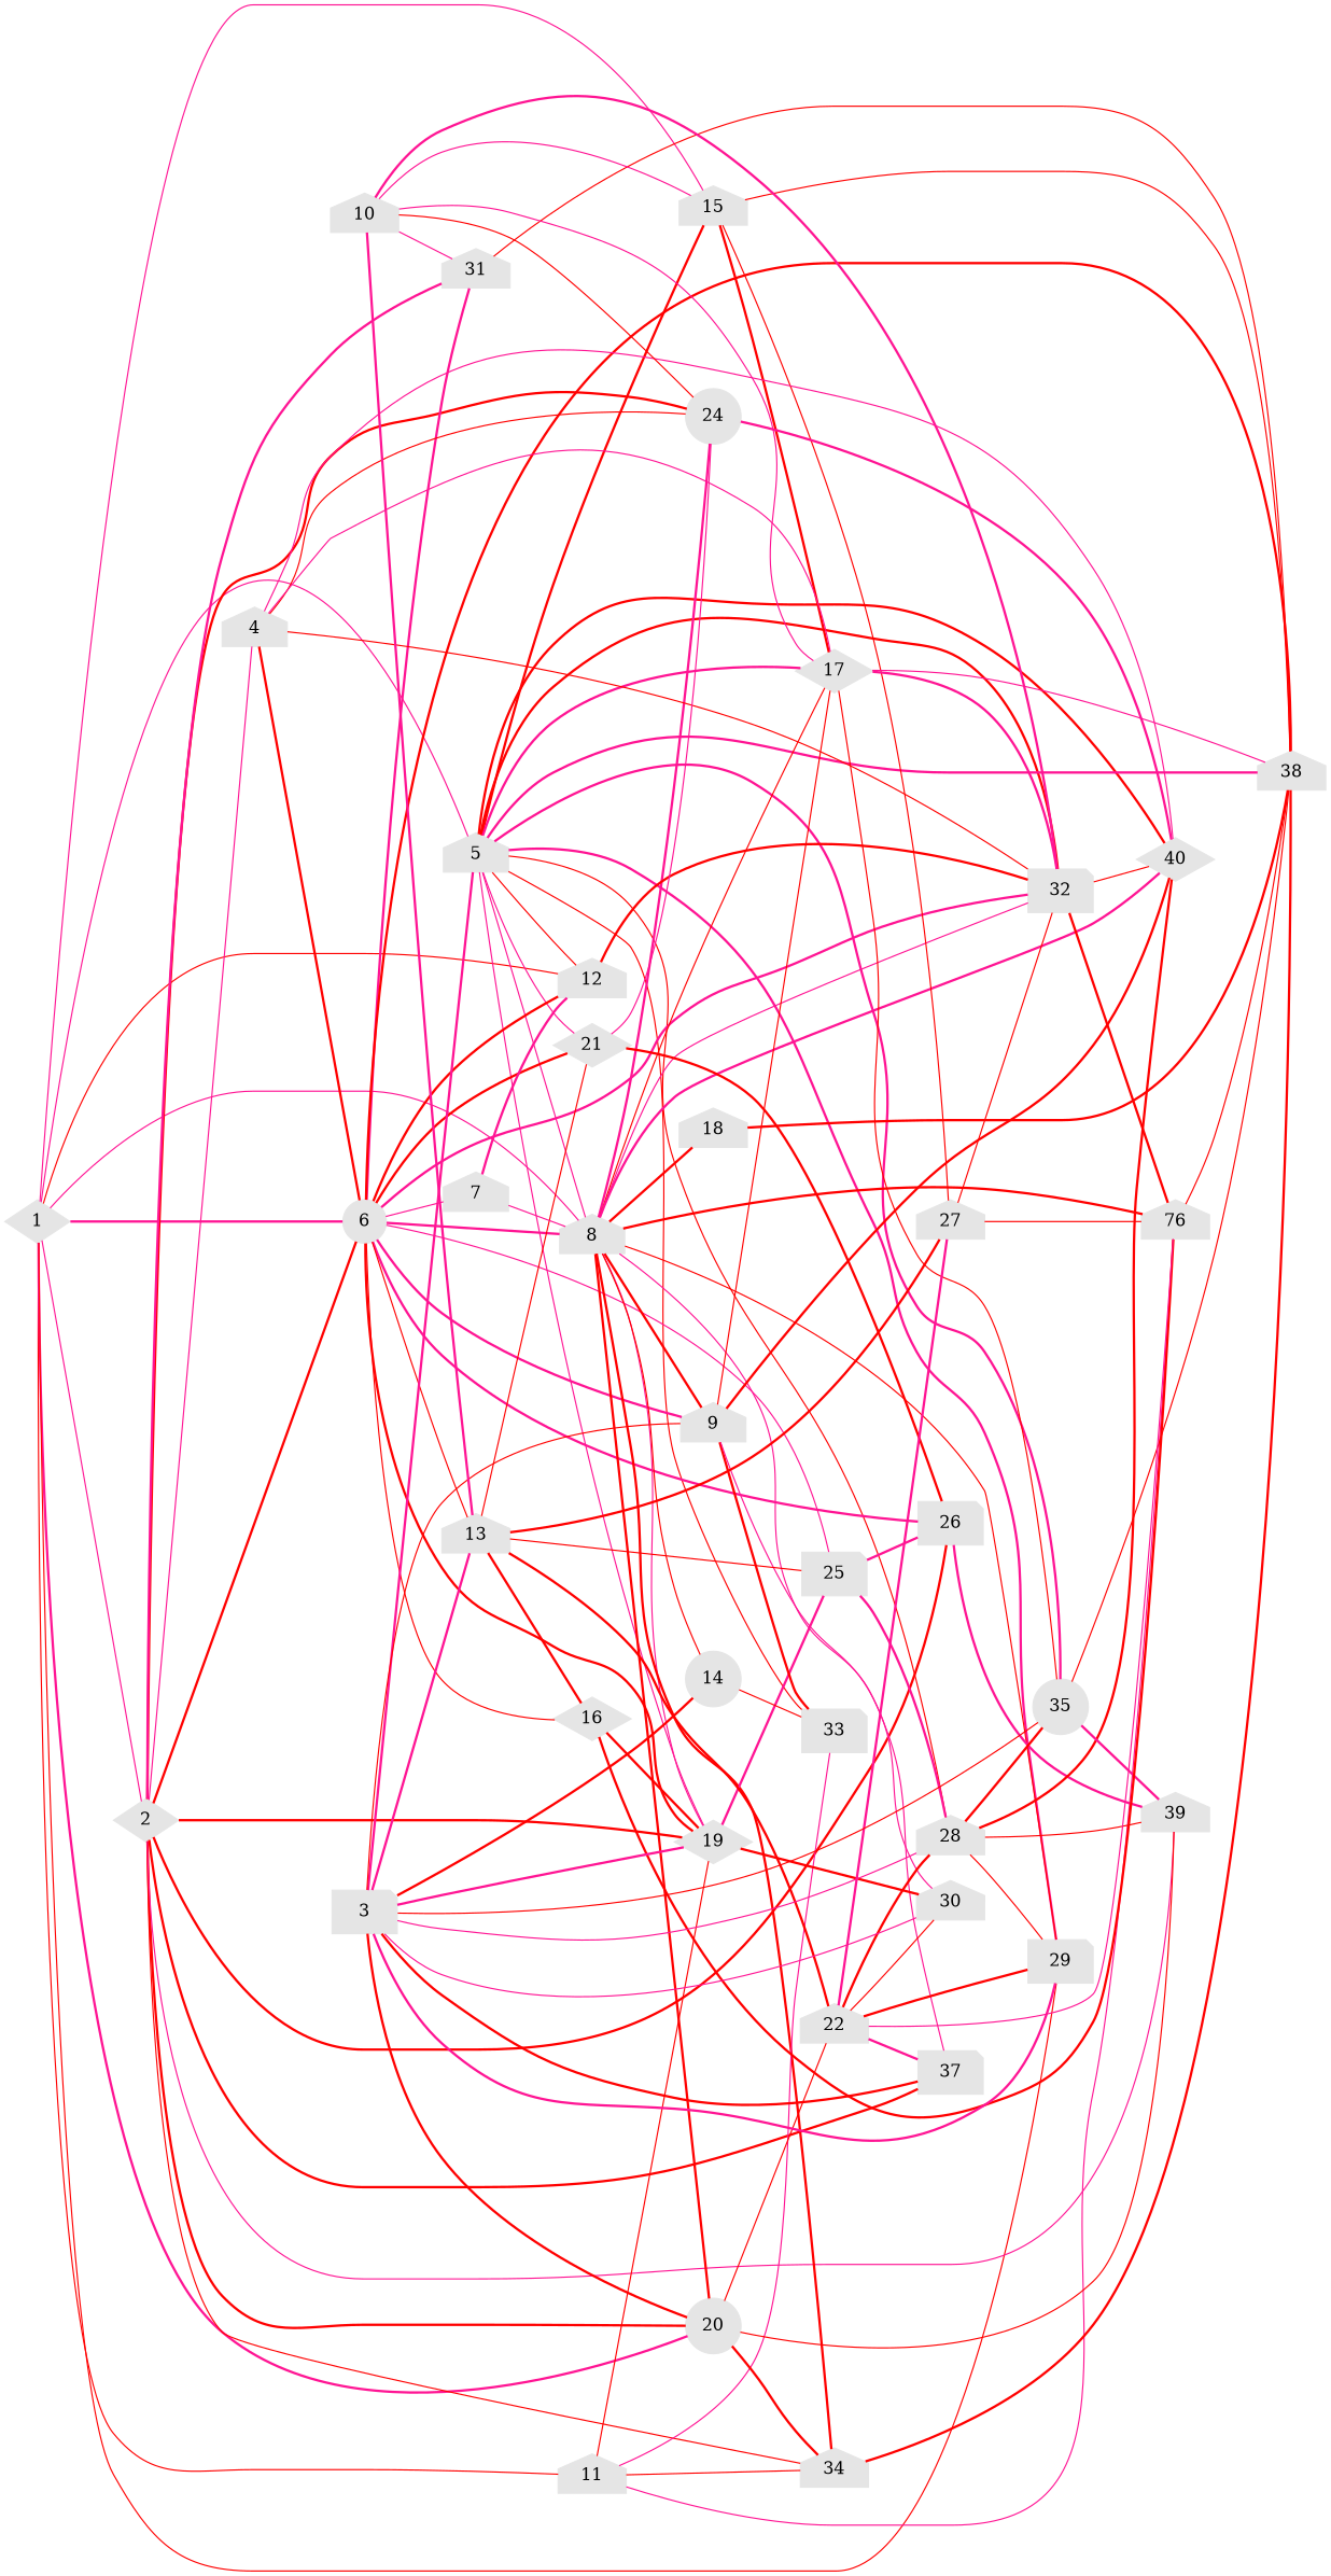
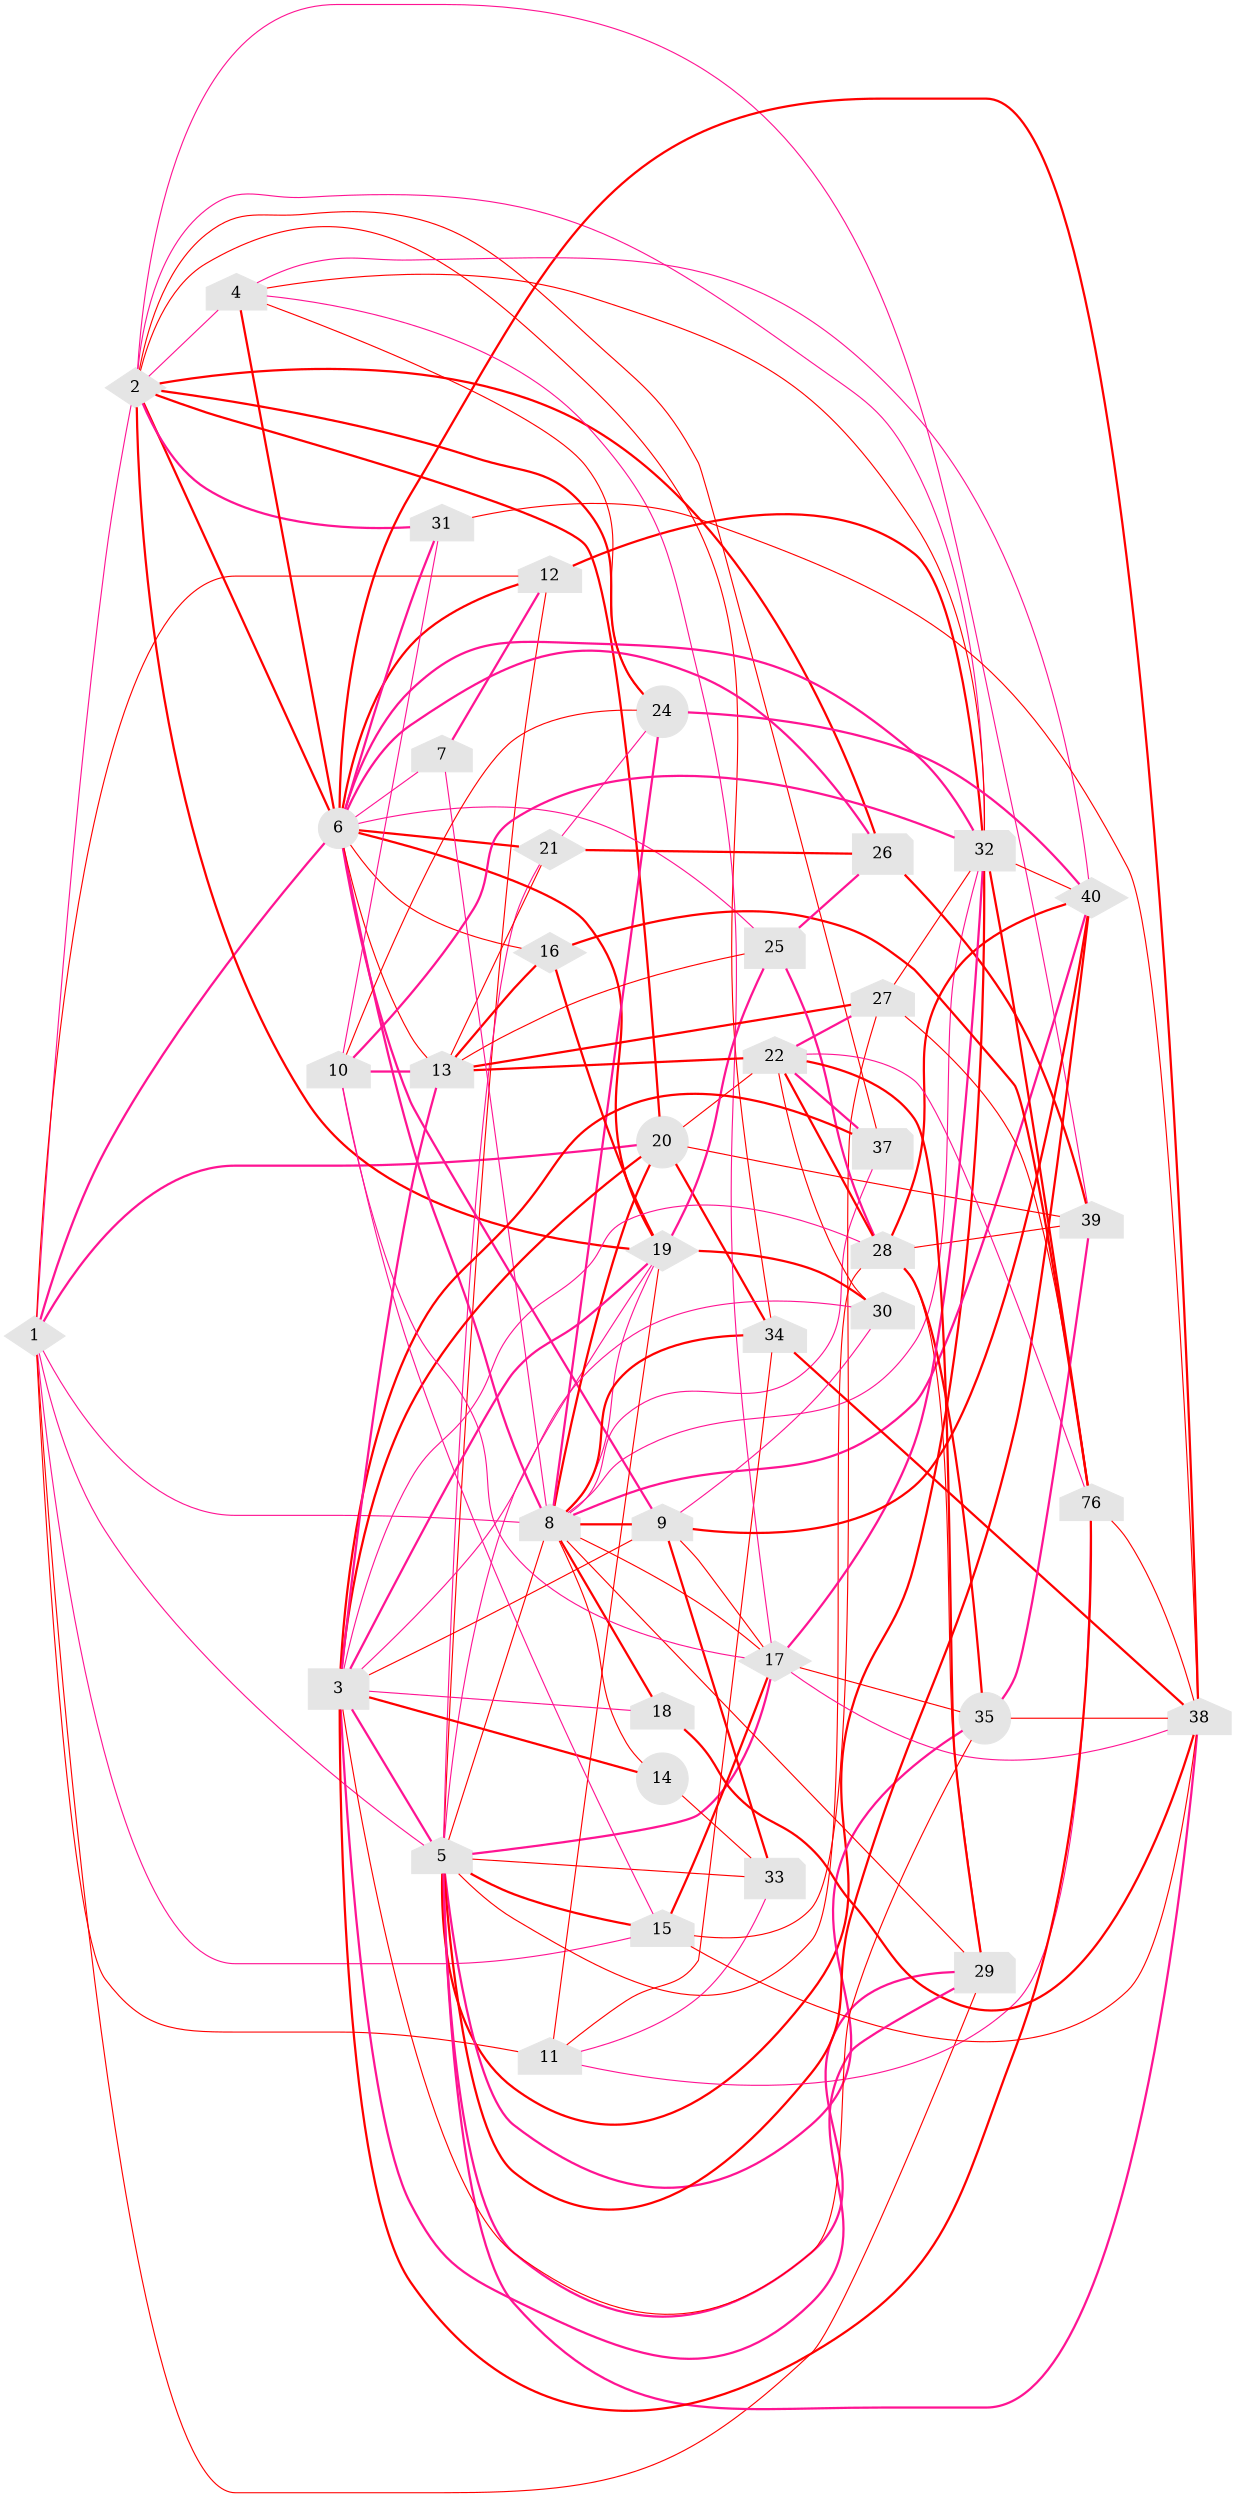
  graph {
    rankdir=LR
    node [color=gray90 shape=house style=filled]
    edge [color=red style=bold weight=1.0]
    1 [shape=diamond]
    2 [shape=diamond]
    5
    6 [shape=circle]
    8
    11
    12
    15
    20 [shape=circle]
    29 [shape=note]
    4
    19 [shape=diamond]
    24 [shape=circle]
    26 [shape=note]
    31
    32 [shape=note]
    34
    37 [shape=note]
    39
    28
    35 [shape=circle]
    17 [shape=diamond]
    40 [shape=diamond]
    21 [shape=diamond]
    33 [shape=note]
    38
    9
    13
    7
    16 [shape=diamond]
    25 [shape=note]
    14 [shape=circle]
    18
    n34 [label=76]
    27
    22
    30
    3 [shape=note]
    10
    1 -- 2 [color=deeppink style=solid]
    1 -- 5 [color=deeppink style=solid]
    1 -- 6 [color=deeppink weight=2.0]
    1 -- 8 [color=deeppink style=solid]
    1 -- 11 [style=solid]
    1 -- 12 [style=solid]
    1 -- 15 [color=deeppink style=solid]
    1 -- 20 [color=deeppink]
    1 -- 29 [style=solid]
    2 -- 6
    2 -- 20
    2 -- 4 [color=deeppink style=solid]
    2 -- 19
    2 -- 24
    2 -- 26
    2 -- 31 [color=deeppink]
+   2 -- 32 [color=deeppink style=solid]
    2 -- 34 [style=solid]
-   2 -- 37
+   2 -- 37 [style=solid]
    2 -- 39 [color=deeppink style=solid]
-   5 -- 8 [color=deeppink style=solid]
+   5 -- 8 [style=solid]
    5 -- 12 [style=solid weight=2.0]
    5 -- 15
    5 -- 29 [color=deeppink]
    5 -- 19 [color=deeppink style=solid]
    5 -- 32
    5 -- 28 [style=solid]
    5 -- 35 [color=deeppink]
    5 -- 17 [color=deeppink]
    5 -- 40
    5 -- 21 [color=deeppink style=solid]
    5 -- 33 [style=solid]
    5 -- 38 [color=deeppink]
    6 -- 8 [color=deeppink]
    6 -- 12
    6 -- 19
    6 -- 26 [color=deeppink]
    6 -- 31 [color=deeppink]
    6 -- 32 [color=deeppink weight=2.0]
    6 -- 21 [weight=2.0]
    6 -- 38
    6 -- 9 [color=deeppink]
    6 -- 13 [style=solid]
    6 -- 7 [color=deeppink style=solid]
    6 -- 16 [style=solid weight=2.0]
    6 -- 25 [color=deeppink style=solid]
    8 -- 20
    8 -- 29 [style=solid]
    8 -- 19 [color=deeppink style=solid weight=5.0]
    8 -- 24 [color=deeppink]
    8 -- 32 [color=deeppink style=solid weight=3.0]
    8 -- 34
    8 -- 37 [color=deeppink style=solid weight=2.0]
    8 -- 17 [style=solid]
    8 -- 40 [color=deeppink]
    8 -- 9
    8 -- 14 [style=solid weight=3.0]
    8 -- 18 [weight=2.0]
    11 -- 19 [style=solid]
    11 -- 34 [style=solid]
    11 -- 33 [color=deeppink style=solid]
    11 -- n34 [color=deeppink style=solid weight=2.0]
    12 -- 32
    15 -- 17
    15 -- 38 [style=solid weight=2.0]
    15 -- 27 [style=solid]
    20 -- 34 [weight=2.0]
    20 -- 39 [style=solid]
    20 -- 22 [style=solid]
    4 -- 6
    4 -- 24 [style=solid]
    4 -- 32 [style=solid]
    4 -- 17 [color=deeppink style=solid]
    4 -- 40 [color=deeppink style=solid]
    19 -- 25 [color=deeppink]
    19 -- 30
    24 -- 40 [color=deeppink weight=2.0]
-   26 -- 39 [color=deeppink]
+   26 -- 39
    31 -- 38 [style=solid]
    32 -- 40 [style=solid]
    32 -- n34
    34 -- 38
    28 -- 29 [style=solid]
    28 -- 39 [style=solid]
    28 -- 35 [weight=2.0]
    28 -- 40
    35 -- 39 [color=deeppink weight=2.0]
    35 -- 38 [style=solid]
    17 -- 32 [color=deeppink]
    17 -- 35 [style=solid]
    17 -- 38 [color=deeppink style=solid]
    21 -- 24 [color=deeppink style=solid weight=2.0]
    21 -- 26 [weight=2.0]
    9 -- 17 [style=solid]
    9 -- 40
    9 -- 33
    9 -- 30 [color=deeppink style=solid weight=2.0]
    13 -- 21 [style=solid]
    13 -- 16
    13 -- 25 [style=solid]
    13 -- 27 [weight=3.0]
    13 -- 22
    7 -- 8 [color=deeppink style=solid weight=2.0]
    7 -- 12 [color=deeppink]
    16 -- 19
    16 -- n34
    25 -- 26 [color=deeppink]
    25 -- 28 [color=deeppink]
    14 -- 33 [style=solid]
    18 -- 38
    n34 -- 38 [style=solid weight=2.0]
    27 -- 32 [style=solid]
    27 -- n34 [style=solid]
    22 -- 29
    22 -- 37 [color=deeppink]
    22 -- 28 [weight=2.0]
    22 -- n34 [color=deeppink style=solid]
    22 -- 27 [color=deeppink]
    22 -- 30 [style=solid]
    3 -- 5 [color=deeppink]
    3 -- 20
    3 -- 29 [color=deeppink weight=2.0]
    3 -- 19 [color=deeppink]
    3 -- 37
    3 -- 28 [color=deeppink style=solid]
    3 -- 35 [style=solid]
    3 -- 9 [style=solid weight=2.0]
    3 -- 13 [color=deeppink]
    3 -- 14
-   8 -- n34
+   3 -- 18 [color=deeppink style=solid weight=2.0]
+   3 -- n34
    3 -- 30 [color=deeppink style=solid]
    10 -- 15 [color=deeppink style=solid]
    10 -- 24 [style=solid]
    10 -- 31 [color=deeppink style=solid]
    10 -- 32 [color=deeppink]
    10 -- 17 [color=deeppink style=solid]
    10 -- 13 [color=deeppink weight=2.0]
  }
